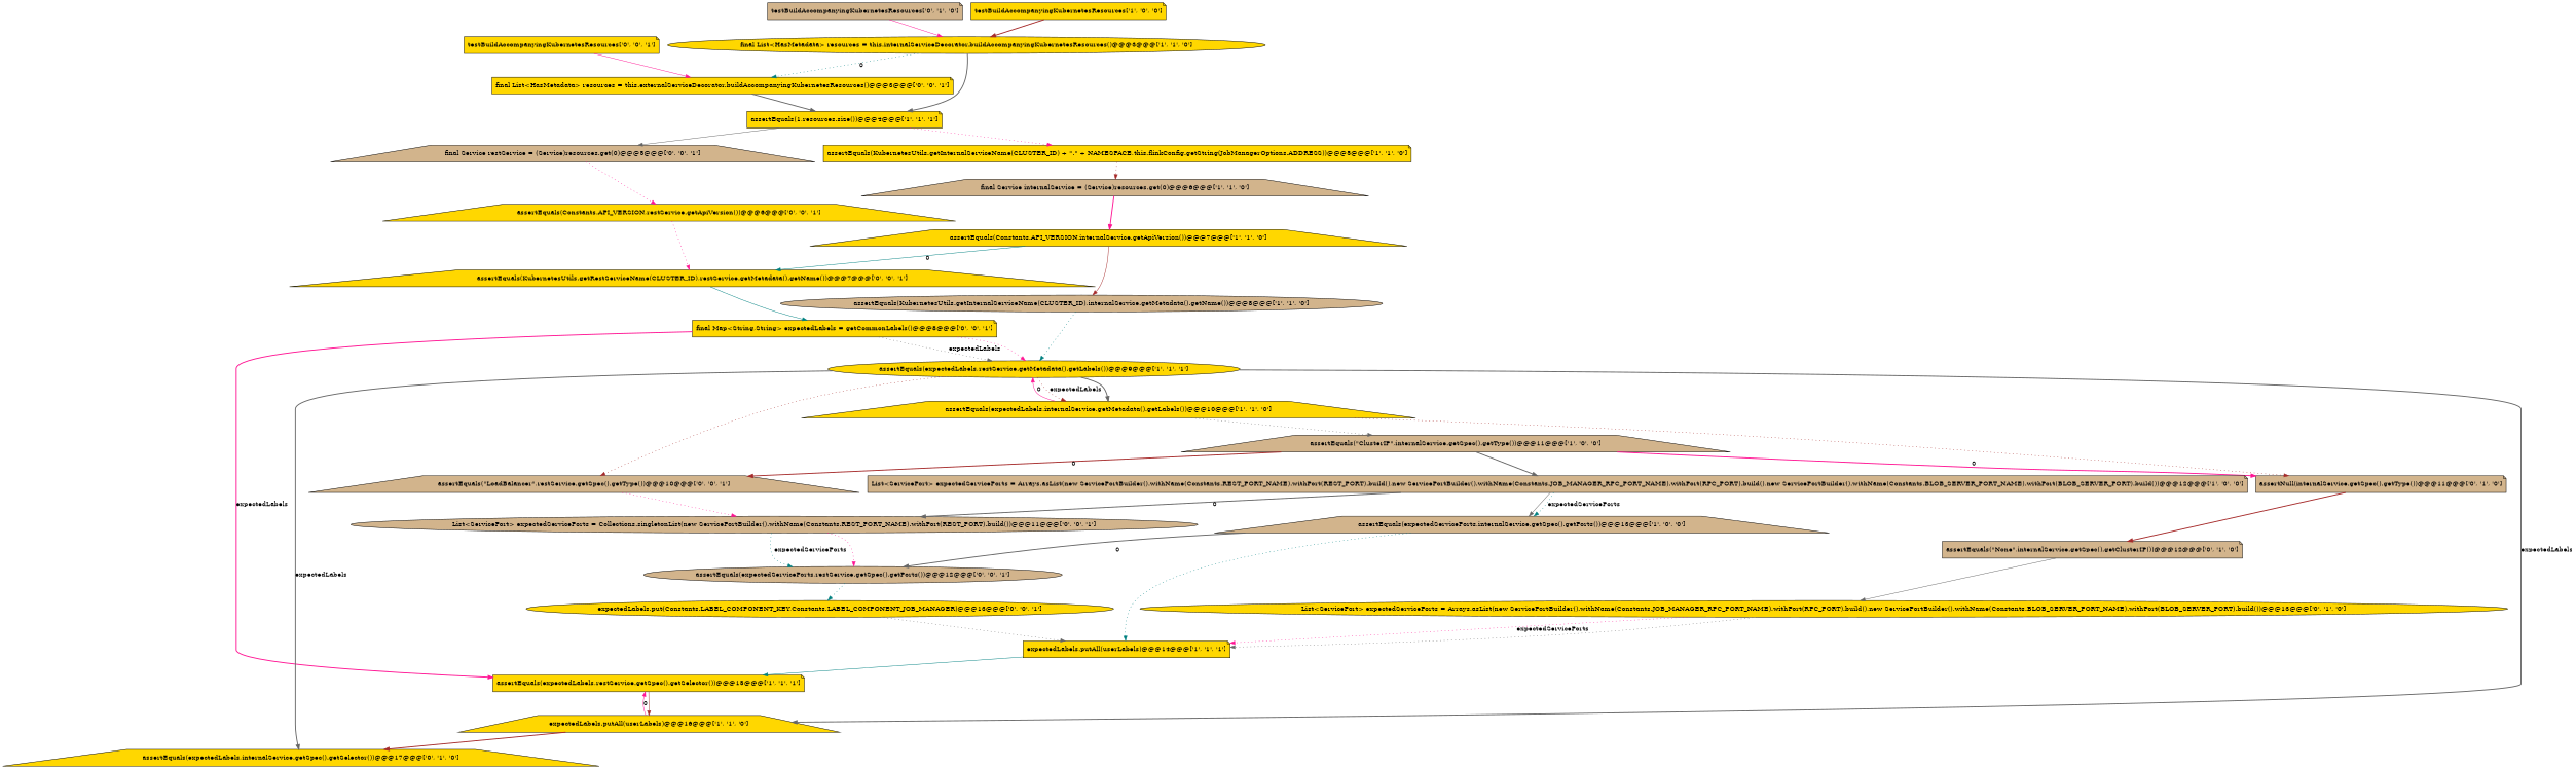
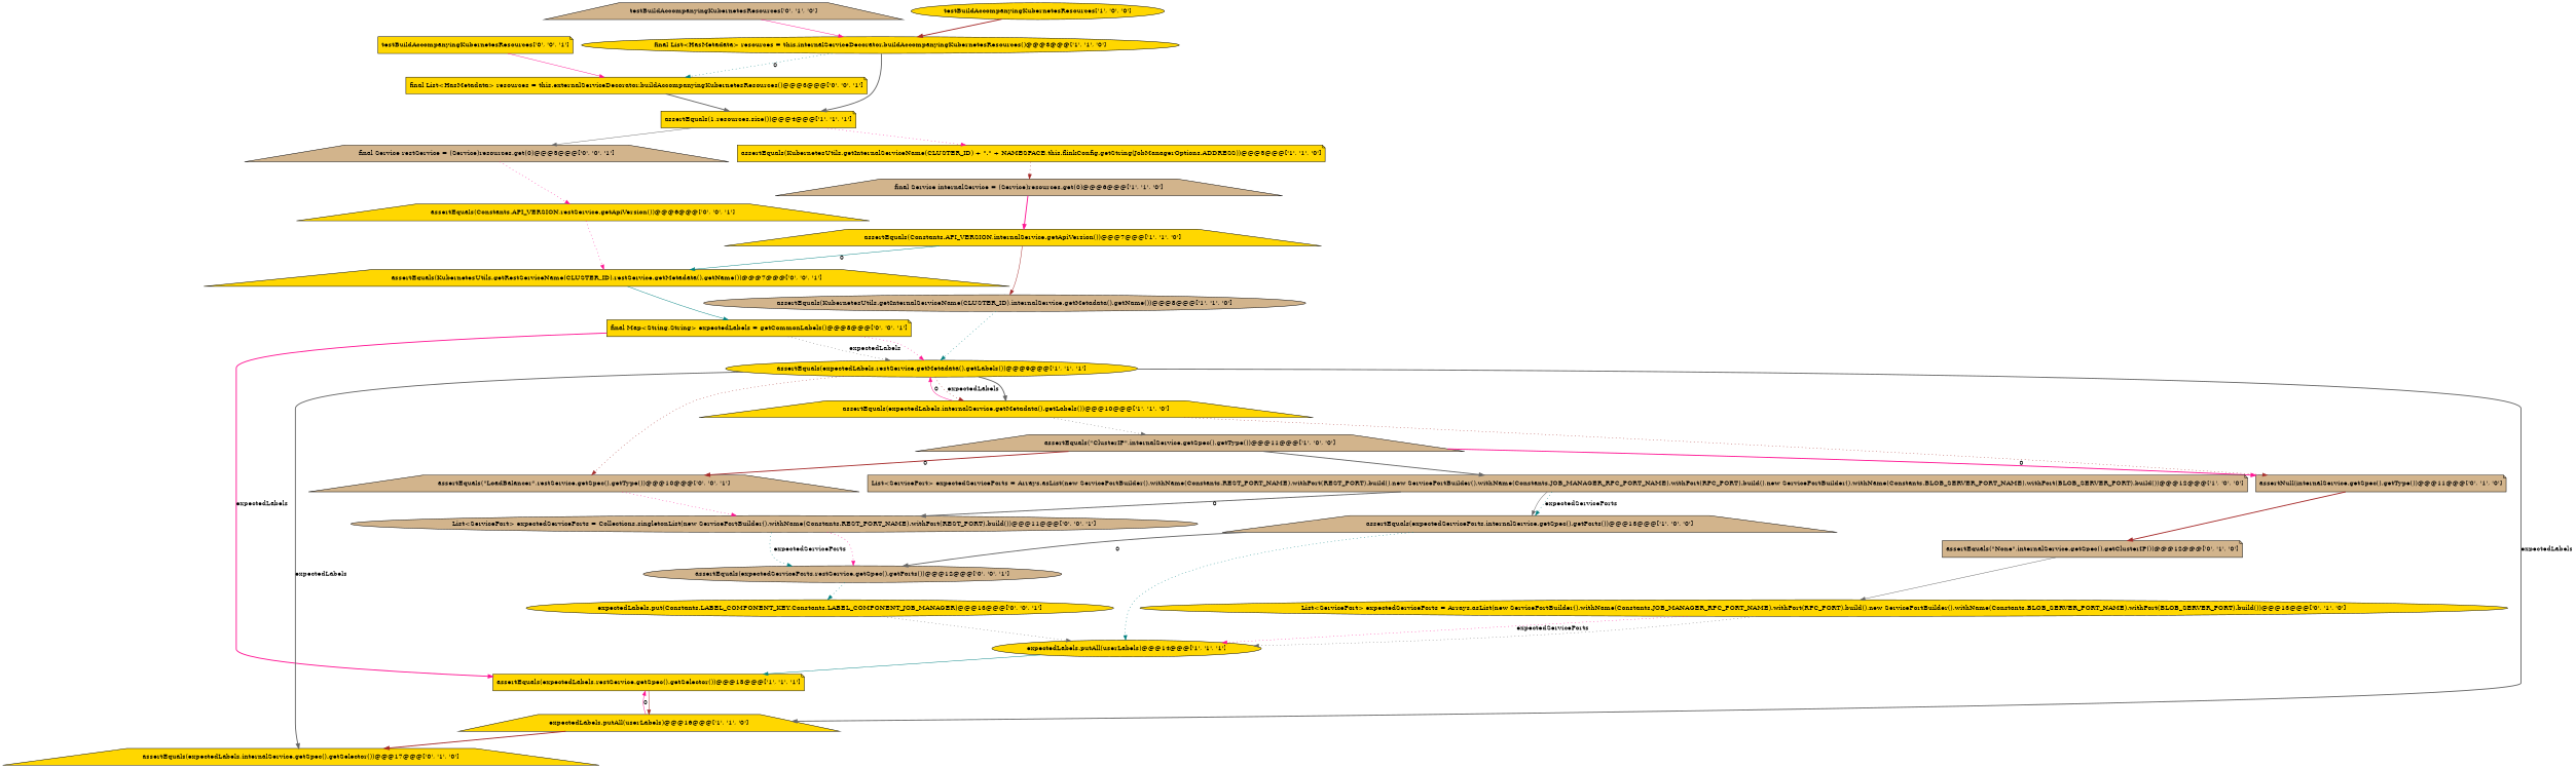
  digraph {
    node [fillcolor=gold shape=trapezium style=filled]
    edge [color=gray40 style=dotted]
    n1 [fillcolor=tan label="final Service internalService = (Service)resources.get(0)@@@6@@@['1', '1', '0']"]
    n2 [label="assertEquals(Constants.API_VERSION,internalService.getApiVersion())@@@7@@@['1', '1', '0']"]
    n3 [label="assertEquals(KubernetesUtils.getRestServiceName(CLUSTER_ID),restService.getMetadata().getName())@@@7@@@['0', '0', '1']"]
    n4 [fillcolor=tan label="assertEquals(KubernetesUtils.getInternalServiceName(CLUSTER_ID),internalService.getMetadata().getName())@@@8@@@['1', '1', '0']" shape=ellipse]
    n5 [fillcolor=tan label="assertNull(internalService.getSpec().getType())@@@11@@@['0', '1', '0']" shape=note]
    n6 [fillcolor=tan label="assertEquals(\"None\",internalService.getSpec().getClusterIP())@@@12@@@['0', '1', '0']" shape=note]
    n7 [label="List<ServicePort> expectedServicePorts = Arrays.asList(new ServicePortBuilder().withName(Constants.JOB_MANAGER_RPC_PORT_NAME).withPort(RPC_PORT).build(),new ServicePortBuilder().withName(Constants.BLOB_SERVER_PORT_NAME).withPort(BLOB_SERVER_PORT).build())@@@13@@@['0', '1', '0']" shape=ellipse]
    n8 [label="assertEquals(Constants.API_VERSION,restService.getApiVersion())@@@6@@@['0', '0', '1']"]
    n9 [label="final Map<String,String> expectedLabels = getCommonLabels()@@@8@@@['0', '0', '1']" shape=note]
    n10 [fillcolor=tan label="assertEquals(\"LoadBalancer\",restService.getSpec().getType())@@@10@@@['0', '0', '1']"]
    n11 [fillcolor=tan label="List<ServicePort> expectedServicePorts = Collections.singletonList(new ServicePortBuilder().withName(Constants.REST_PORT_NAME).withPort(REST_PORT).build())@@@11@@@['0', '0', '1']" shape=ellipse]
    n12 [fillcolor=tan label="assertEquals(expectedServicePorts,restService.getSpec().getPorts())@@@12@@@['0', '0', '1']" shape=ellipse]
    n13 [label="assertEquals(1,resources.size())@@@4@@@['1', '1', '1']" shape=note]
    n14 [fillcolor=tan label="final Service restService = (Service)resources.get(0)@@@5@@@['0', '0', '1']"]
    n15 [label="assertEquals(KubernetesUtils.getInternalServiceName(CLUSTER_ID) + \".\" + NAMESPACE,this.flinkConfig.getString(JobManagerOptions.ADDRESS))@@@5@@@['1', '1', '0']" shape=note]
    n16 [label="assertEquals(expectedLabels,restService.getMetadata().getLabels())@@@9@@@['1', '1', '1']" shape=ellipse]
    n17 [label="assertEquals(expectedLabels,internalService.getMetadata().getLabels())@@@10@@@['1', '1', '0']"]
    n18 [label="expectedLabels.putAll(userLabels)@@@16@@@['1', '1', '0']"]
    n19 [label="assertEquals(expectedLabels,internalService.getSpec().getSelector())@@@17@@@['0', '1', '0']"]
-   n20 [label="expectedLabels.putAll(userLabels)@@@14@@@['1', '1', '1']" shape=note]
+   n20 [label="expectedLabels.putAll(userLabels)@@@14@@@['1', '1', '1']" shape=ellipse]
    n21 [label="assertEquals(expectedLabels,restService.getSpec().getSelector())@@@15@@@['1', '1', '1']" shape=note]
    n22 [label="expectedLabels.put(Constants.LABEL_COMPONENT_KEY,Constants.LABEL_COMPONENT_JOB_MANAGER)@@@13@@@['0', '0', '1']" shape=ellipse]
    n23 [fillcolor=tan label="assertEquals(\"ClusterIP\",internalService.getSpec().getType())@@@11@@@['1', '0', '0']"]
    n24 [fillcolor=tan label="List<ServicePort> expectedServicePorts = Arrays.asList(new ServicePortBuilder().withName(Constants.REST_PORT_NAME).withPort(REST_PORT).build(),new ServicePortBuilder().withName(Constants.JOB_MANAGER_RPC_PORT_NAME).withPort(RPC_PORT).build(),new ServicePortBuilder().withName(Constants.BLOB_SERVER_PORT_NAME).withPort(BLOB_SERVER_PORT).build())@@@12@@@['1', '0', '0']" shape=note]
    n25 [label="testBuildAccompanyingKubernetesResources['0', '0', '1']" shape=note]
    n26 [label="final List<HasMetadata> resources = this.externalServiceDecorator.buildAccompanyingKubernetesResources()@@@3@@@['0', '0', '1']" shape=note]
    n27 [fillcolor=tan label="assertEquals(expectedServicePorts,internalService.getSpec().getPorts())@@@13@@@['1', '0', '0']"]
-   n28 [fillcolor=tan label="testBuildAccompanyingKubernetesResources['0', '1', '0']" shape=note]
+   n28 [fillcolor=tan label="testBuildAccompanyingKubernetesResources['0', '1', '0']"]
    n29 [label="final List<HasMetadata> resources = this.internalServiceDecorator.buildAccompanyingKubernetesResources()@@@3@@@['1', '1', '0']" shape=ellipse]
-   n30 [label="testBuildAccompanyingKubernetesResources['1', '0', '0']" shape=note]
+   n30 [label="testBuildAccompanyingKubernetesResources['1', '0', '0']" shape=ellipse]
    n1 -> n2 [color=deeppink style=bold]
    n2 -> n3 [color=teal label=0 style=solid]
    n2 -> n4 [color=brown style=solid]
    n3 -> n9 [color=teal style=solid]
    n4 -> n16 [color=teal]
    n5 -> n6 [color=brown style=bold]
    n6 -> n7 [style=solid]
    n7 -> n20 [color=deeppink label=expectedServicePorts]
    n7 -> n20
    n8 -> n3 [color=deeppink]
    n9 -> n16 [label=expectedLabels]
    n9 -> n16 [color=deeppink]
    n9 -> n21 [color=deeppink label=expectedLabels style=bold]
    n10 -> n11 [color=deeppink]
    n11 -> n12 [color=teal label=expectedServicePorts]
    n11 -> n12 [color=deeppink]
    n12 -> n22 [color=teal]
    n13 -> n14 [style=solid]
    n13 -> n15 [color=deeppink]
    n14 -> n8 [color=deeppink]
    n15 -> n1 [color=brown]
    n16 -> n10 [color=brown]
    n16 -> n17 [color=brown label=expectedLabels]
    n16 -> n17 [style=bold]
    n16 -> n18 [label=expectedLabels style=bold]
    n16 -> n19 [label=expectedLabels style=bold]
    n17 -> n5 [color=brown]
    n17 -> n16 [color=deeppink label=0 style=solid]
    n17 -> n23
    n18 -> n19 [color=brown style=bold]
    n18 -> n21 [color=deeppink label=0 style=solid]
    n20 -> n21 [color=teal style=solid]
    n21 -> n18 [color=brown style=solid]
    n22 -> n20
    n23 -> n5 [color=deeppink label=0 style=bold]
    n23 -> n10 [color=brown label=0 style=bold]
    n23 -> n24 [style=bold]
    n24 -> n11 [label=0 style=bold]
    n24 -> n27 [style=solid]
    n24 -> n27 [color=teal label=expectedServicePorts]
    n25 -> n26 [color=deeppink style=solid]
    n26 -> n13 [style=bold]
    n27 -> n12 [label=0 style=bold]
    n27 -> n20 [color=teal]
    n28 -> n29 [color=deeppink style=solid]
    n29 -> n13 [style=bold]
    n29 -> n26 [color=teal label=0]
    n30 -> n29 [color=brown style=bold]
  }
